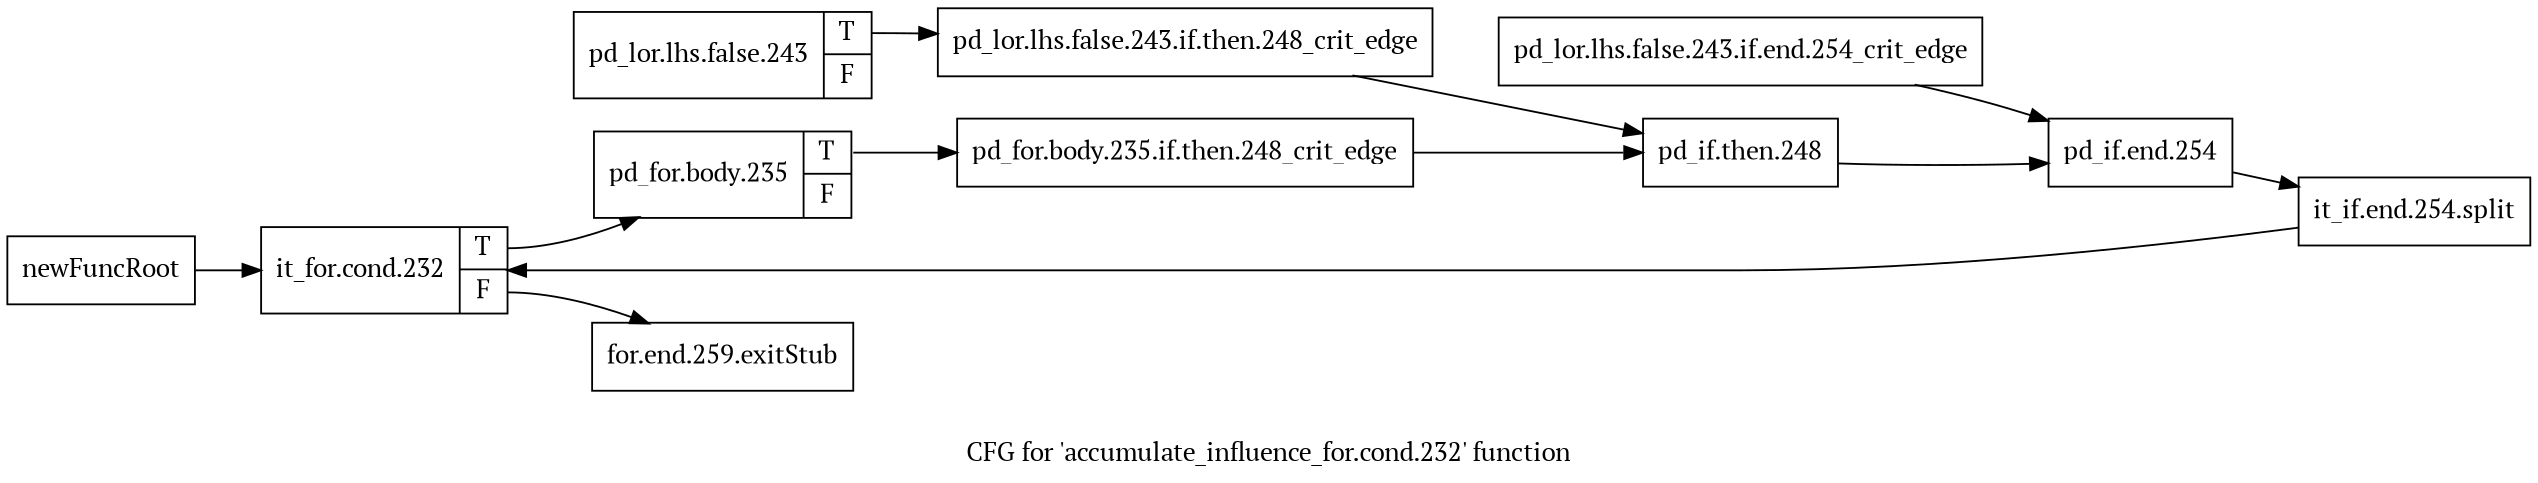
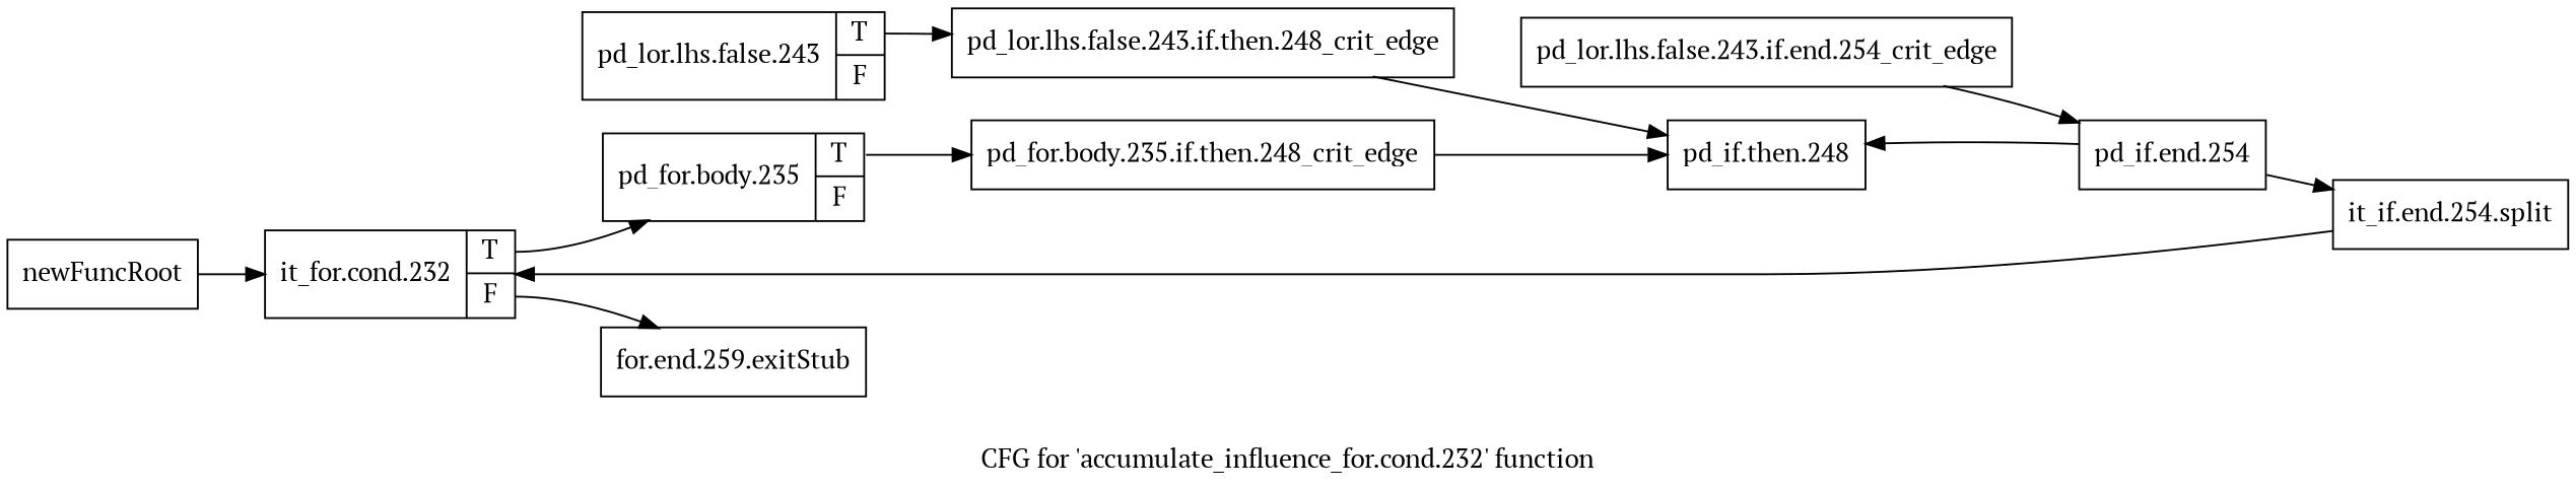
  digraph {
    fontname="PT Serif"
    label="CFG for 'accumulate_influence_for.cond.232' function"
    rankdir=LR
    node [fontname="PT Serif" shape=record]
    edge [fontname="PT Serif"]
    n1 [label="{newFuncRoot}"]
    n2 [label="{it_for.cond.232|{<s0>T|<s1>F}}"]
    n3 [label="{for.end.259.exitStub}"]
    n4 [label="{pd_for.body.235|{<s0>T|<s1>F}}"]
    n5 [label="{pd_for.body.235.if.then.248_crit_edge}"]
    n6 [label="{pd_if.then.248}"]
    n7 [label="{pd_lor.lhs.false.243|{<s0>T|<s1>F}}"]
    n8 [label="{pd_lor.lhs.false.243.if.then.248_crit_edge}"]
    n9 [label="{pd_if.end.254}"]
    n10 [label="{pd_lor.lhs.false.243.if.end.254_crit_edge}"]
    n11 [label="{it_if.end.254.split}"]
    n1 -> n2
    n2 -> n3 [tailport=s1]
    n2 -> n4 [tailport=s0]
    n4 -> n5 [tailport=s0]
    n5 -> n6
-   n6 -> n9
+   n9 -> n6
    n7 -> n8 [tailport=s0]
    n8 -> n6
    n9 -> n11
    n10 -> n9
    n11 -> n2
  }
